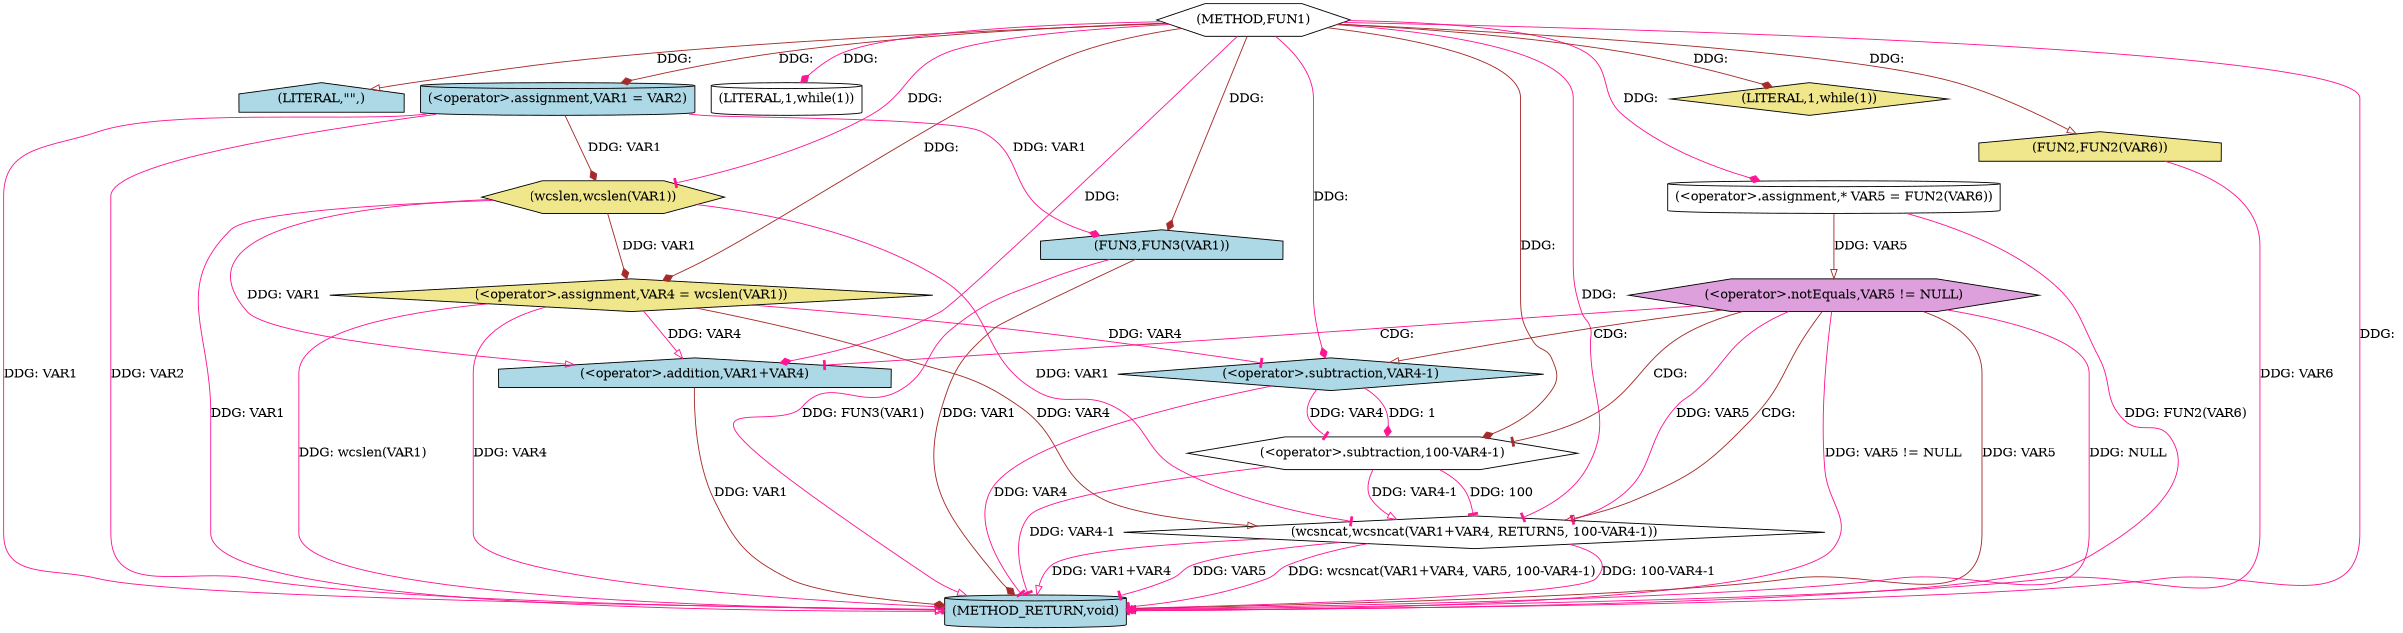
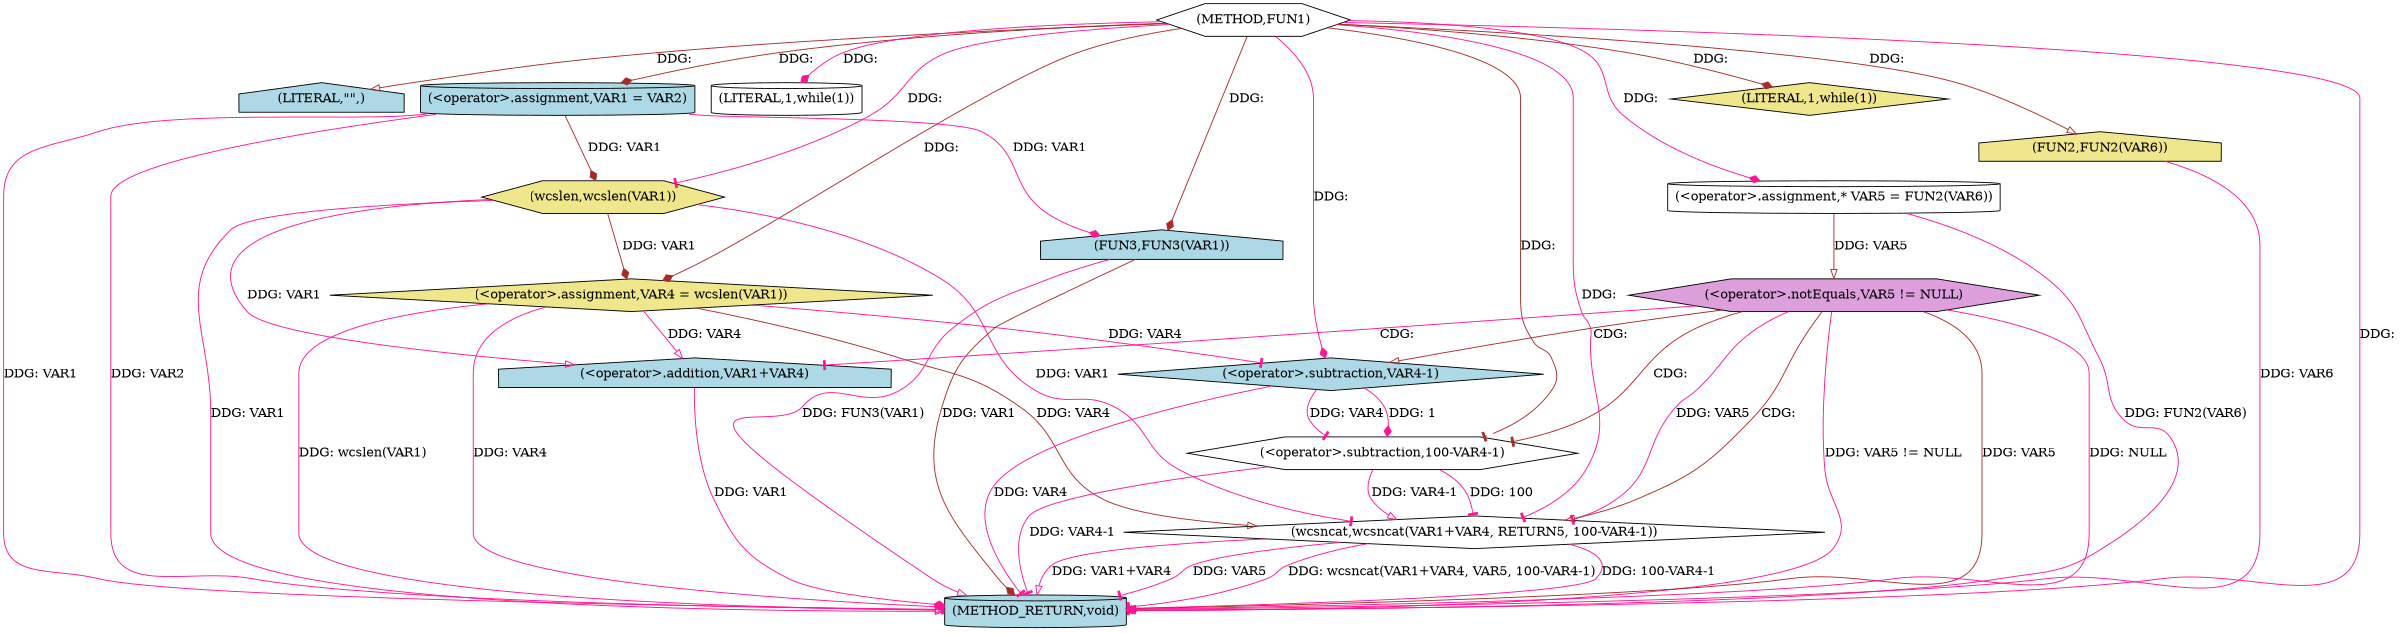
  digraph {
    node [fillcolor=lightblue shape=hexagon style=filled]
    edge [arrowhead=diamond color=deeppink]
    n1 [fillcolor=white label="(METHOD,FUN1)"]
    n2 [label="(LITERAL,\"\",)" shape=house]
    n3 [label="(<operator>.assignment,VAR1 = VAR2)" shape=cylinder]
    n4 [fillcolor=white label="(LITERAL,1,while(1))" shape=cylinder]
    n5 [fillcolor=khaki label="(<operator>.assignment,VAR4 = wcslen(VAR1))" shape=diamond]
    n6 [fillcolor=khaki label="(wcslen,wcslen(VAR1))"]
    n7 [fillcolor=white label="(<operator>.assignment,* VAR5 = FUN2(VAR6))" shape=cylinder]
    n8 [fillcolor=khaki label="(FUN2,FUN2(VAR6))" shape=house]
    n9 [fillcolor=white label="(wcsncat,wcsncat(VAR1+VAR4, RETURN5, 100-VAR4-1))" shape=diamond]
    n10 [label="(<operator>.addition,VAR1+VAR4)" shape=house]
    n11 [fillcolor=white label="(<operator>.subtraction,100-VAR4-1)"]
    n12 [label="(<operator>.subtraction,VAR4-1)" shape=diamond]
    n13 [fillcolor=khaki label="(LITERAL,1,while(1))" shape=diamond]
    n14 [label="(FUN3,FUN3(VAR1))" shape=house]
    n15 [label="(METHOD_RETURN,void)" shape=cylinder]
    n16 [fillcolor=plum label="(<operator>.notEquals,VAR5 != NULL)"]
    n1 -> n2 [arrowhead=onormal color=brown label="DDG: "]
    n1 -> n3 [color=brown label="DDG: "]
    n1 -> n4 [label="DDG: "]
    n1 -> n5 [color=brown label="DDG: "]
    n1 -> n6 [arrowhead=tee label="DDG: "]
    n1 -> n7 [label="DDG: "]
    n1 -> n8 [arrowhead=onormal color=brown label="DDG: "]
    n1 -> n9 [arrowhead=tee label="DDG: "]
-   n1 -> n10 [label="DDG: "]
-   n1 -> n11 [color=brown label="DDG: "]
+   n1 -> n11 [arrowhead=tee color=brown label="DDG: "]
    n1 -> n12 [label="DDG: "]
    n1 -> n13 [color=brown label="DDG: "]
    n1 -> n14 [color=brown label="DDG: "]
    n1 -> n15 [arrowhead=tee label="DDG: "]
    n3 -> n6 [color=brown label="DDG: VAR1"]
    n3 -> n14 [label="DDG: VAR1"]
    n3 -> n15 [arrowhead=tee label="DDG: VAR1"]
    n3 -> n15 [arrowhead=onormal label="DDG: VAR2"]
    n5 -> n9 [arrowhead=onormal color=brown label="DDG: VAR4"]
    n5 -> n10 [arrowhead=onormal label="DDG: VAR4"]
    n5 -> n12 [arrowhead=tee label="DDG: VAR4"]
    n5 -> n15 [arrowhead=onormal label="DDG: wcslen(VAR1)"]
    n5 -> n15 [label="DDG: VAR4"]
    n6 -> n5 [color=brown label="DDG: VAR1"]
    n6 -> n9 [arrowhead=tee label="DDG: VAR1"]
    n6 -> n10 [arrowhead=onormal label="DDG: VAR1"]
    n6 -> n15 [arrowhead=onormal label="DDG: VAR1"]
    n7 -> n15 [label="DDG: FUN2(VAR6)"]
    n7 -> n16 [arrowhead=onormal color=brown label="DDG: VAR5"]
    n8 -> n15 [arrowhead=tee label="DDG: VAR6"]
    n9 -> n15 [arrowhead=onormal label="DDG: VAR1+VAR4"]
    n9 -> n15 [arrowhead=tee label="DDG: VAR5"]
    n9 -> n15 [arrowhead=tee label="DDG: wcsncat(VAR1+VAR4, VAR5, 100-VAR4-1)"]
    n9 -> n15 [arrowhead=tee label="DDG: 100-VAR4-1"]
-   n10 -> n15 [color=brown label="DDG: VAR1"]
+   n10 -> n15 [label="DDG: VAR1"]
    n11 -> n9 [arrowhead=tee label="DDG: 100"]
    n11 -> n9 [arrowhead=onormal label="DDG: VAR4-1"]
    n11 -> n15 [arrowhead=tee label="DDG: VAR4-1"]
    n12 -> n11 [arrowhead=tee label="DDG: VAR4"]
    n12 -> n11 [label="DDG: 1"]
    n12 -> n15 [arrowhead=tee label="DDG: VAR4"]
    n14 -> n15 [arrowhead=onormal label="DDG: FUN3(VAR1)"]
    n14 -> n15 [color=brown label="DDG: VAR1"]
    n16 -> n9 [arrowhead=tee label="DDG: VAR5"]
    n16 -> n9 [arrowhead=onormal color=brown label="CDG: "]
    n16 -> n10 [arrowhead=tee label="CDG: "]
    n16 -> n11 [arrowhead=tee color=brown label="CDG: "]
    n16 -> n12 [arrowhead=onormal color=brown label="CDG: "]
    n16 -> n15 [arrowhead=onormal label="DDG: VAR5 != NULL"]
    n16 -> n15 [arrowhead=onormal color=brown label="DDG: VAR5"]
    n16 -> n15 [label="DDG: NULL"]
  }
